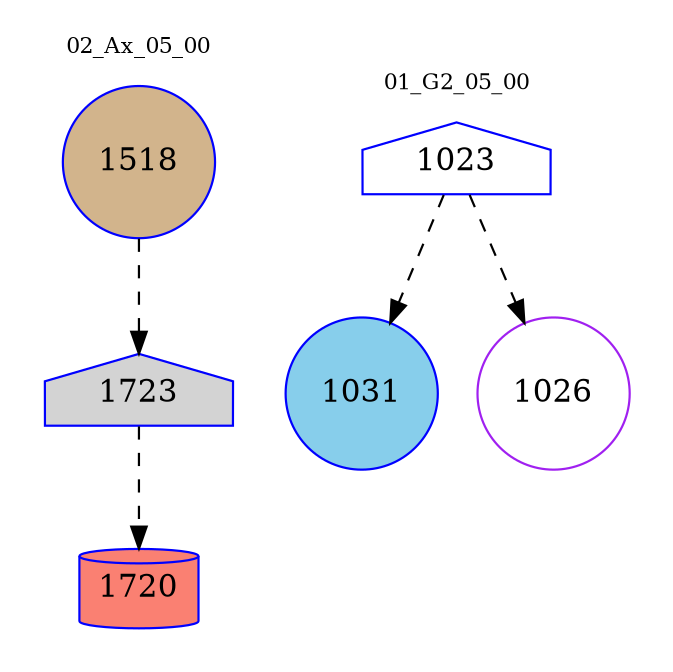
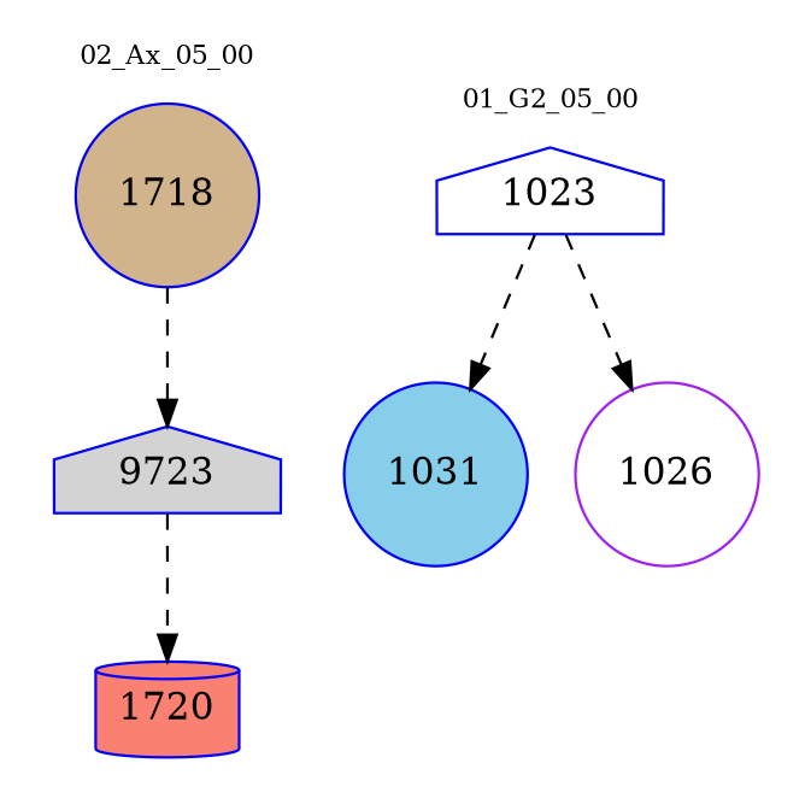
  digraph {
    node [color=blue fillcolor=white shape=circle style=filled]
    edge [color=black style=dashed]
-   n1 [fillcolor=tan label=1518]
+   n1 [fillcolor=tan label=1718]
    n2 [fillcolor=salmon label=1720 shape=cylinder]
-   n3 [fillcolor=lightgrey label=1723 shape=house]
+   n3 [fillcolor=lightgrey label=9723 shape=house]
    n4 [label=1023 shape=house]
    n5 [fillcolor=skyblue label=1031]
    n6 [color=purple label=1026]
    subgraph cluster_1 {
      color=white
      fontsize=10
      label="02_Ax_05_00"
      n1
      n2
      n3
    }
    subgraph cluster_2 {
      color=white
      fontsize=10
      label="01_G2_05_00"
      n4
      n5
      n6
    }
    n1 -> n3
    n3 -> n2
    n4 -> n5
    n4 -> n6
  }
